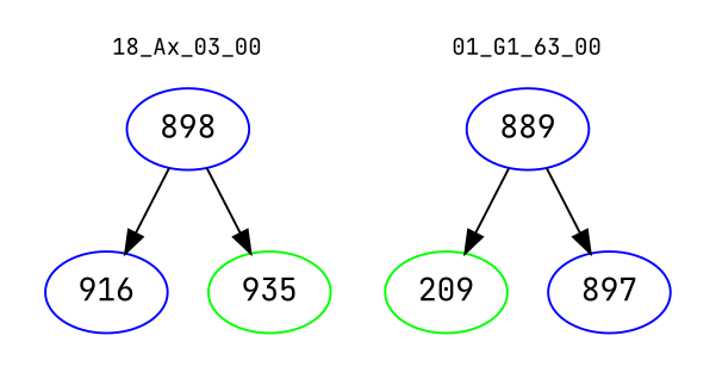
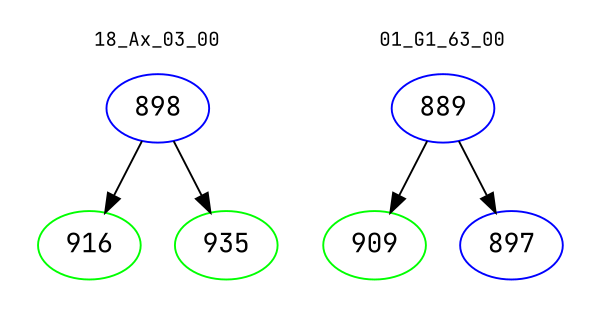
  digraph {
    fontname="JetBrains Mono"
    node [color=blue fontname="JetBrains Mono"]
    edge [color=black fontname="JetBrains Mono"]
    n1 [label=898]
-   n2 [label=916]
+   n2 [color=green label=916]
    n3 [color=green label=935]
    n4 [label=889]
-   n5 [color=green label=209]
+   n5 [color=green label=909]
    n6 [label=897]
    subgraph cluster_1 {
      color=white
      fontsize=10
      label="18_Ax_03_00"
      n1
      n2
      n3
    }
    subgraph cluster_2 {
      color=white
      fontsize=10
      label="01_G1_63_00"
      n4
      n5
      n6
    }
    n1 -> n2
    n1 -> n3
    n4 -> n5
    n4 -> n6
  }
